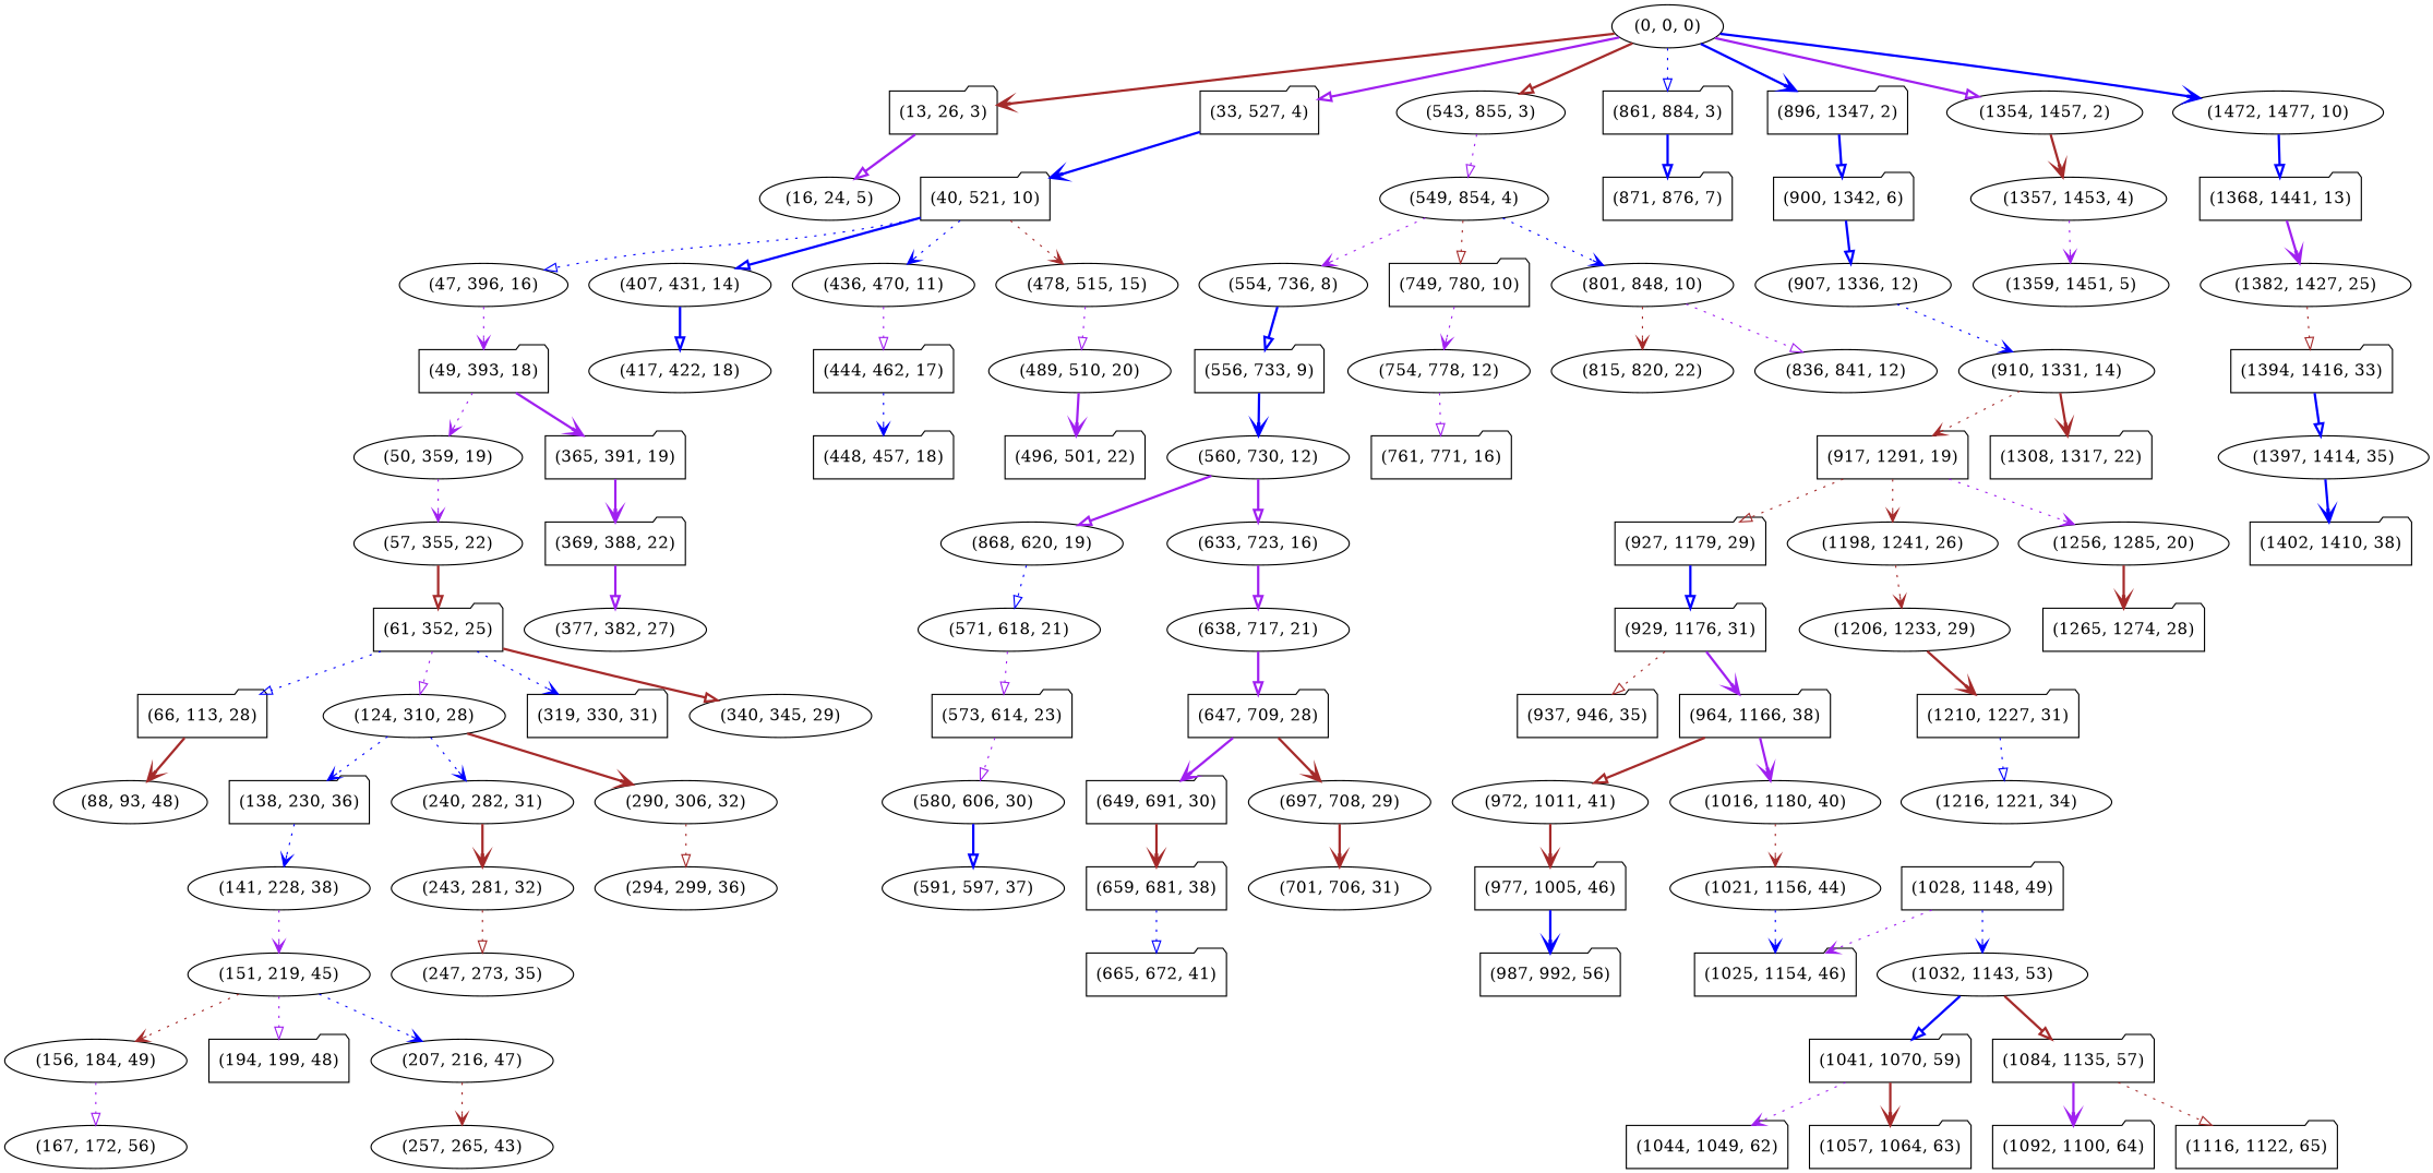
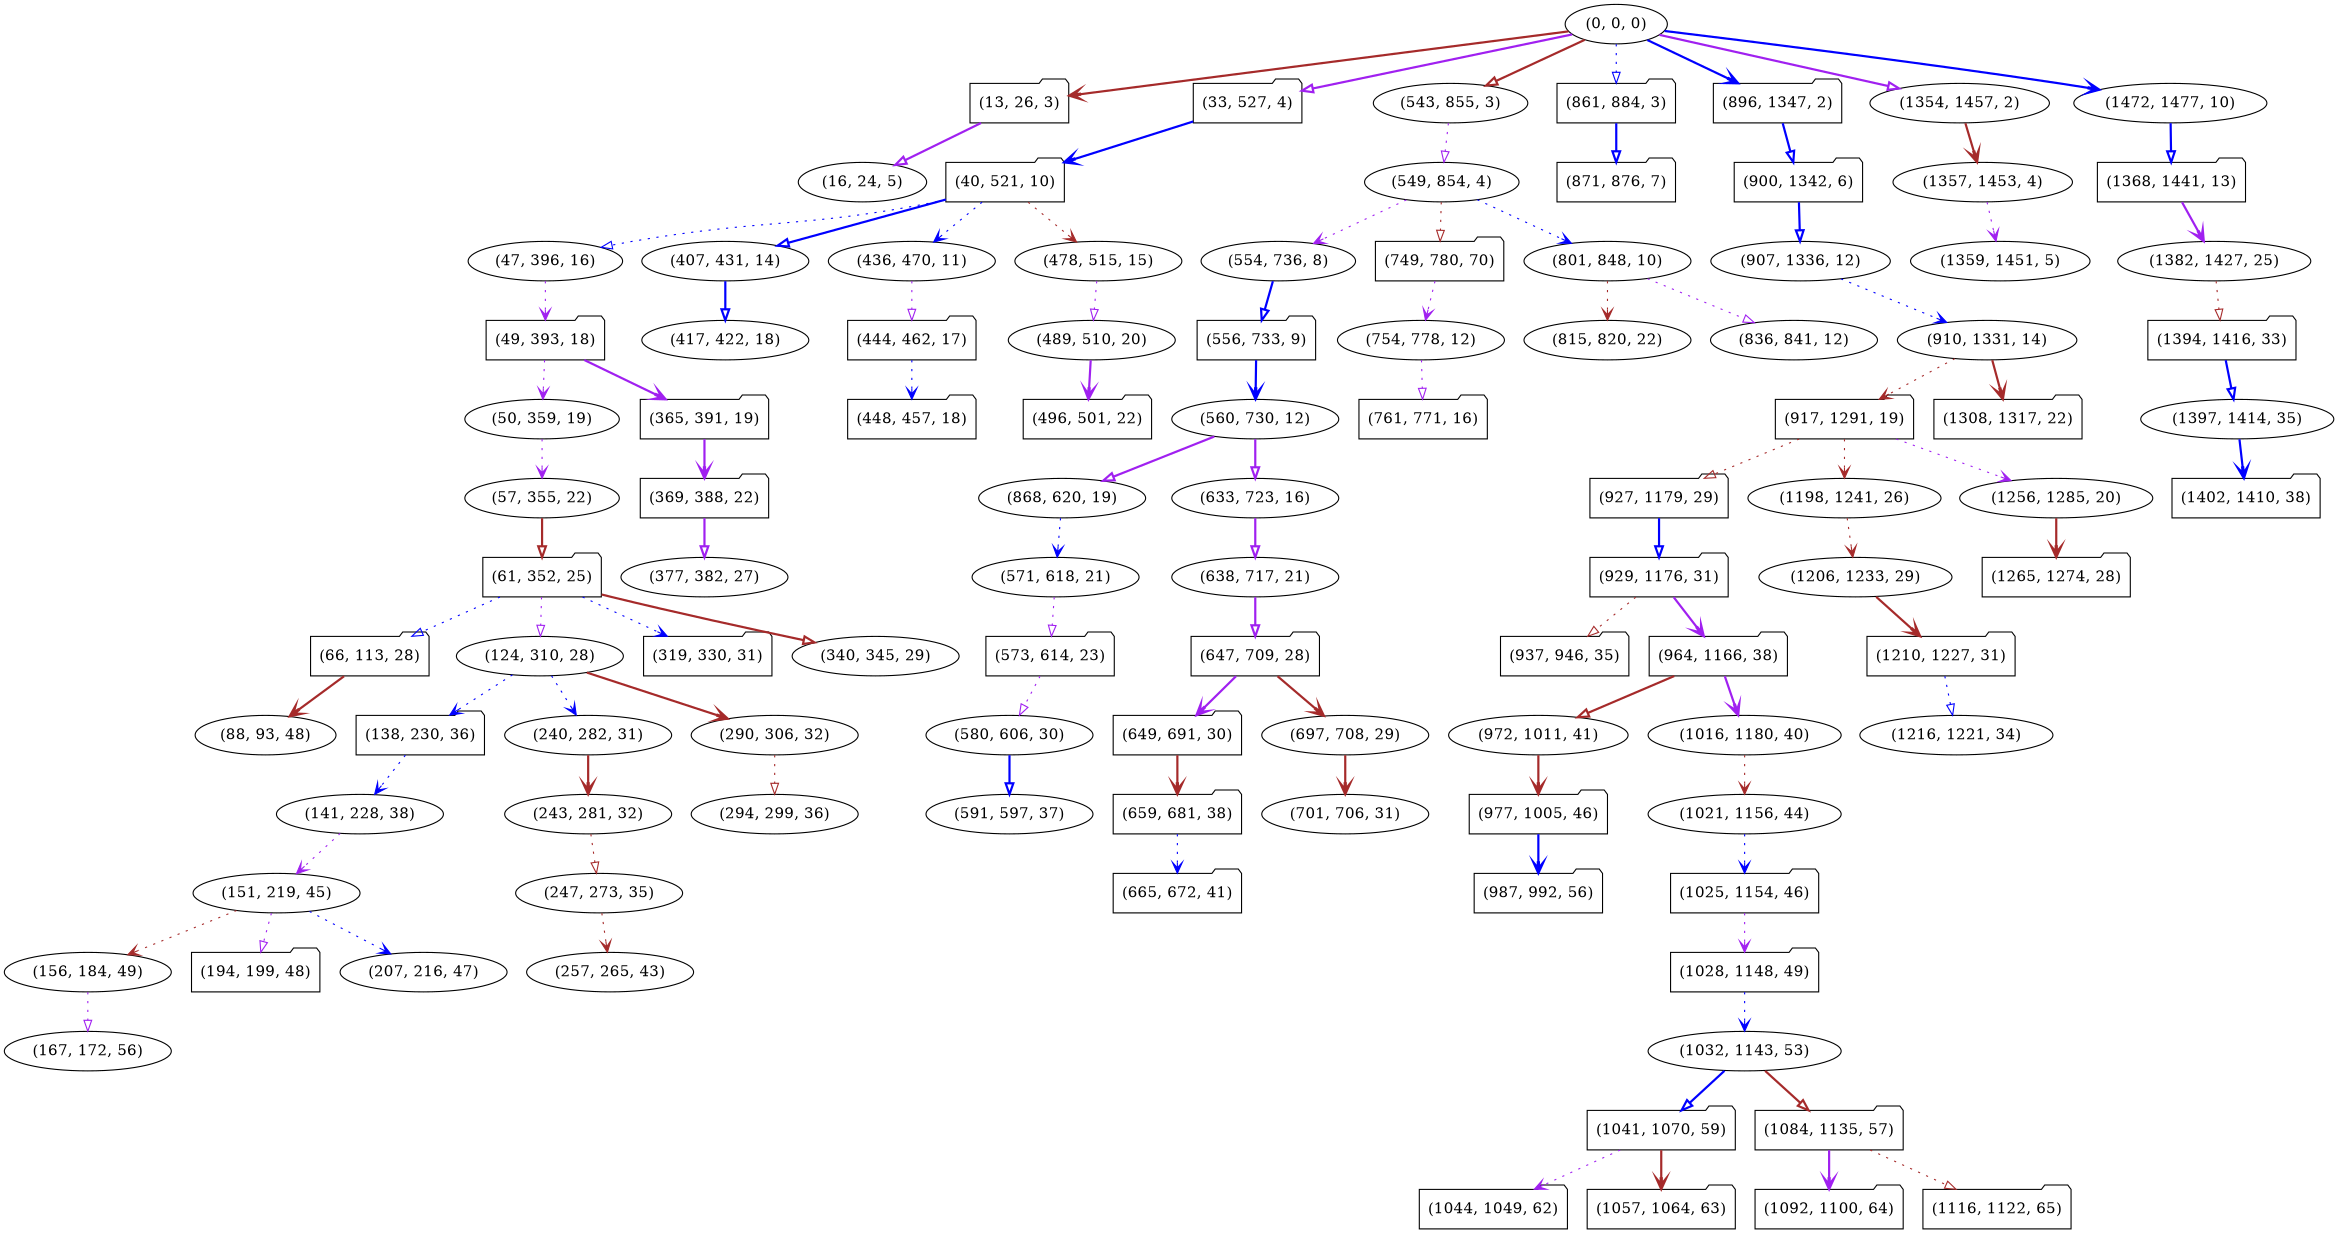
  digraph {
    node [shape=ellipse]
    edge [arrowhead=vee color=purple style=dotted]
    "(13, 26, 3)" [shape=folder]
    "(0, 0, 0)"
    "(33, 527, 4)" [shape=folder]
    "(543, 855, 3)"
    "(861, 884, 3)" [shape=folder]
    "(896, 1347, 2)" [shape=folder]
    "(1354, 1457, 2)"
    "(1472, 1477, 10)"
    "(16, 24, 5)"
    "(40, 521, 10)" [shape=folder]
    "(549, 854, 4)"
    "(871, 876, 7)" [shape=folder]
    "(900, 1342, 6)" [shape=folder]
    "(1357, 1453, 4)"
    "(1368, 1441, 13)" [shape=folder]
    "(47, 396, 16)"
    "(407, 431, 14)"
    "(436, 470, 11)"
    "(478, 515, 15)"
    "(49, 393, 18)" [shape=folder]
    "(417, 422, 18)"
    "(444, 462, 17)" [shape=folder]
    "(489, 510, 20)"
    "(50, 359, 19)"
    "(365, 391, 19)" [shape=folder]
    "(57, 355, 22)"
    "(369, 388, 22)" [shape=folder]
    "(61, 352, 25)" [shape=folder]
    "(66, 113, 28)" [shape=folder]
    "(124, 310, 28)"
    "(319, 330, 31)" [shape=folder]
    "(340, 345, 29)"
    "(88, 93, 48)"
    "(138, 230, 36)" [shape=folder]
    "(240, 282, 31)"
    "(290, 306, 32)"
    "(141, 228, 38)"
    "(243, 281, 32)"
    "(294, 299, 36)"
    "(151, 219, 45)"
    "(156, 184, 49)"
    "(194, 199, 48)" [shape=folder]
    "(207, 216, 47)"
    "(167, 172, 56)"
    "(247, 273, 35)"
    "(257, 265, 43)"
    "(377, 382, 27)"
    "(448, 457, 18)" [shape=folder]
    "(496, 501, 22)" [shape=folder]
    "(554, 736, 8)"
-   "(749, 780, 10)" [shape=folder]
+   "(749, 780, 10)" [shape=folder label="(749, 780, 70)"]
    "(801, 848, 10)"
    "(556, 733, 9)" [shape=folder]
    "(754, 778, 12)"
    "(815, 820, 22)"
    "(836, 841, 12)"
    "(560, 730, 12)"
    n58 [label="(868, 620, 19)"]
    "(633, 723, 16)"
    "(571, 618, 21)"
    "(638, 717, 21)"
    "(573, 614, 23)" [shape=folder]
    "(580, 606, 30)"
    "(591, 597, 37)"
    "(647, 709, 28)" [shape=folder]
    "(649, 691, 30)" [shape=folder]
    "(697, 708, 29)"
    "(659, 681, 38)" [shape=folder]
    "(701, 706, 31)"
    "(665, 672, 41)" [shape=folder]
    "(761, 771, 16)" [shape=folder]
    "(907, 1336, 12)"
    "(910, 1331, 14)"
    "(917, 1291, 19)" [shape=folder]
    "(1308, 1317, 22)" [shape=folder]
    "(927, 1179, 29)" [shape=folder]
    "(1198, 1241, 26)"
    n78 [label="(1256, 1285, 20)"]
    "(929, 1176, 31)" [shape=folder]
    "(1206, 1233, 29)"
    "(1265, 1274, 28)" [shape=folder]
    "(937, 946, 35)" [shape=folder]
    "(964, 1166, 38)" [shape=folder]
    "(972, 1011, 41)"
    n85 [label="(1016, 1180, 40)"]
    "(977, 1005, 46)" [shape=folder]
    "(1021, 1156, 44)"
    "(987, 992, 56)" [shape=folder]
    "(1025, 1154, 46)" [shape=folder]
    "(1028, 1148, 49)" [shape=folder]
    "(1032, 1143, 53)"
    "(1041, 1070, 59)" [shape=folder]
    "(1084, 1135, 57)" [shape=folder]
    "(1044, 1049, 62)" [shape=folder]
    "(1057, 1064, 63)" [shape=folder]
    "(1092, 1100, 64)" [shape=folder]
    "(1116, 1122, 65)" [shape=folder]
    "(1210, 1227, 31)" [shape=folder]
    "(1216, 1221, 34)"
    "(1359, 1451, 5)"
    "(1382, 1427, 25)"
    "(1394, 1416, 33)" [shape=folder]
    "(1397, 1414, 35)"
    "(1402, 1410, 38)" [shape=folder]
    "(13, 26, 3)" -> "(16, 24, 5)" [arrowhead=onormal style=bold]
    "(0, 0, 0)" -> "(13, 26, 3)" [color=brown style=bold]
    "(0, 0, 0)" -> "(33, 527, 4)" [arrowhead=onormal style=bold]
    "(0, 0, 0)" -> "(543, 855, 3)" [arrowhead=onormal color=brown style=bold]
    "(0, 0, 0)" -> "(861, 884, 3)" [arrowhead=onormal color=blue]
    "(0, 0, 0)" -> "(896, 1347, 2)" [color=blue style=bold]
    "(0, 0, 0)" -> "(1354, 1457, 2)" [arrowhead=onormal style=bold]
    "(0, 0, 0)" -> "(1472, 1477, 10)" [color=blue style=bold]
    "(33, 527, 4)" -> "(40, 521, 10)" [color=blue style=bold]
    "(543, 855, 3)" -> "(549, 854, 4)" [arrowhead=onormal]
    "(861, 884, 3)" -> "(871, 876, 7)" [arrowhead=onormal color=blue style=bold]
    "(896, 1347, 2)" -> "(900, 1342, 6)" [arrowhead=onormal color=blue style=bold]
    "(1354, 1457, 2)" -> "(1357, 1453, 4)" [color=brown style=bold]
    "(1472, 1477, 10)" -> "(1368, 1441, 13)" [arrowhead=onormal color=blue style=bold]
    "(40, 521, 10)" -> "(47, 396, 16)" [arrowhead=onormal color=blue]
    "(40, 521, 10)" -> "(407, 431, 14)" [arrowhead=onormal color=blue style=bold]
    "(40, 521, 10)" -> "(436, 470, 11)" [color=blue]
    "(40, 521, 10)" -> "(478, 515, 15)" [color=brown]
    "(549, 854, 4)" -> "(554, 736, 8)"
    "(549, 854, 4)" -> "(749, 780, 10)" [arrowhead=onormal color=brown]
    "(549, 854, 4)" -> "(801, 848, 10)" [color=blue]
    "(900, 1342, 6)" -> "(907, 1336, 12)" [arrowhead=onormal color=blue style=bold]
    "(1357, 1453, 4)" -> "(1359, 1451, 5)"
    "(1368, 1441, 13)" -> "(1382, 1427, 25)" [style=bold]
    "(47, 396, 16)" -> "(49, 393, 18)"
    "(407, 431, 14)" -> "(417, 422, 18)" [arrowhead=onormal color=blue style=bold]
    "(436, 470, 11)" -> "(444, 462, 17)" [arrowhead=onormal]
    "(478, 515, 15)" -> "(489, 510, 20)" [arrowhead=onormal]
    "(49, 393, 18)" -> "(50, 359, 19)"
    "(49, 393, 18)" -> "(365, 391, 19)" [style=bold]
    "(444, 462, 17)" -> "(448, 457, 18)" [color=blue]
    "(489, 510, 20)" -> "(496, 501, 22)" [style=bold]
    "(50, 359, 19)" -> "(57, 355, 22)"
    "(365, 391, 19)" -> "(369, 388, 22)" [style=bold]
    "(57, 355, 22)" -> "(61, 352, 25)" [arrowhead=onormal color=brown style=bold]
    "(369, 388, 22)" -> "(377, 382, 27)" [arrowhead=onormal style=bold]
    "(61, 352, 25)" -> "(66, 113, 28)" [arrowhead=onormal color=blue]
    "(61, 352, 25)" -> "(124, 310, 28)" [arrowhead=onormal]
    "(61, 352, 25)" -> "(319, 330, 31)" [color=blue]
    "(61, 352, 25)" -> "(340, 345, 29)" [arrowhead=onormal color=brown style=bold]
    "(66, 113, 28)" -> "(88, 93, 48)" [color=brown style=bold]
    "(124, 310, 28)" -> "(138, 230, 36)" [color=blue]
    "(124, 310, 28)" -> "(240, 282, 31)" [color=blue]
    "(124, 310, 28)" -> "(290, 306, 32)" [color=brown style=bold]
    "(138, 230, 36)" -> "(141, 228, 38)" [color=blue]
    "(240, 282, 31)" -> "(243, 281, 32)" [color=brown style=bold]
    "(290, 306, 32)" -> "(294, 299, 36)" [arrowhead=onormal color=brown]
    "(141, 228, 38)" -> "(151, 219, 45)"
    "(243, 281, 32)" -> "(247, 273, 35)" [arrowhead=onormal color=brown]
    "(151, 219, 45)" -> "(156, 184, 49)" [color=brown]
    "(151, 219, 45)" -> "(194, 199, 48)" [arrowhead=onormal]
    "(151, 219, 45)" -> "(207, 216, 47)" [color=blue]
    "(156, 184, 49)" -> "(167, 172, 56)" [arrowhead=onormal]
-   "(207, 216, 47)" -> "(257, 265, 43)" [color=brown]
+   "(247, 273, 35)" -> "(257, 265, 43)" [color=brown]
    "(554, 736, 8)" -> "(556, 733, 9)" [arrowhead=onormal color=blue style=bold]
    "(749, 780, 10)" -> "(754, 778, 12)"
    "(801, 848, 10)" -> "(815, 820, 22)" [color=brown]
    "(801, 848, 10)" -> "(836, 841, 12)" [arrowhead=onormal]
    "(556, 733, 9)" -> "(560, 730, 12)" [color=blue style=bold]
    "(754, 778, 12)" -> "(761, 771, 16)" [arrowhead=onormal]
    "(560, 730, 12)" -> n58 [arrowhead=onormal style=bold]
    "(560, 730, 12)" -> "(633, 723, 16)" [arrowhead=onormal style=bold]
-   n58 -> "(571, 618, 21)" [arrowhead=onormal color=blue]
+   n58 -> "(571, 618, 21)" [color=blue]
    "(633, 723, 16)" -> "(638, 717, 21)" [arrowhead=onormal style=bold]
    "(571, 618, 21)" -> "(573, 614, 23)" [arrowhead=onormal]
    "(638, 717, 21)" -> "(647, 709, 28)" [arrowhead=onormal style=bold]
    "(573, 614, 23)" -> "(580, 606, 30)" [arrowhead=onormal]
    "(580, 606, 30)" -> "(591, 597, 37)" [arrowhead=onormal color=blue style=bold]
    "(647, 709, 28)" -> "(649, 691, 30)" [style=bold]
    "(647, 709, 28)" -> "(697, 708, 29)" [color=brown style=bold]
    "(649, 691, 30)" -> "(659, 681, 38)" [color=brown style=bold]
    "(697, 708, 29)" -> "(701, 706, 31)" [color=brown style=bold]
-   "(659, 681, 38)" -> "(665, 672, 41)" [arrowhead=onormal color=blue]
+   "(659, 681, 38)" -> "(665, 672, 41)" [color=blue]
    "(907, 1336, 12)" -> "(910, 1331, 14)" [color=blue]
    "(910, 1331, 14)" -> "(917, 1291, 19)" [color=brown]
    "(910, 1331, 14)" -> "(1308, 1317, 22)" [color=brown style=bold]
    "(917, 1291, 19)" -> "(927, 1179, 29)" [arrowhead=onormal color=brown]
    "(917, 1291, 19)" -> "(1198, 1241, 26)" [color=brown]
    "(917, 1291, 19)" -> n78
    "(927, 1179, 29)" -> "(929, 1176, 31)" [arrowhead=onormal color=blue style=bold]
    "(1198, 1241, 26)" -> "(1206, 1233, 29)" [color=brown]
    n78 -> "(1265, 1274, 28)" [color=brown style=bold]
    "(929, 1176, 31)" -> "(937, 946, 35)" [arrowhead=onormal color=brown]
    "(929, 1176, 31)" -> "(964, 1166, 38)" [style=bold]
    "(1206, 1233, 29)" -> "(1210, 1227, 31)" [color=brown style=bold]
    "(964, 1166, 38)" -> "(972, 1011, 41)" [arrowhead=onormal color=brown style=bold]
    "(964, 1166, 38)" -> n85 [style=bold]
    "(972, 1011, 41)" -> "(977, 1005, 46)" [color=brown style=bold]
    n85 -> "(1021, 1156, 44)" [color=brown]
    "(977, 1005, 46)" -> "(987, 992, 56)" [color=blue style=bold]
    "(1021, 1156, 44)" -> "(1025, 1154, 46)" [color=blue]
-   "(1028, 1148, 49)" -> "(1025, 1154, 46)"
+   "(1025, 1154, 46)" -> "(1028, 1148, 49)"
    "(1028, 1148, 49)" -> "(1032, 1143, 53)" [color=blue]
    "(1032, 1143, 53)" -> "(1041, 1070, 59)" [arrowhead=onormal color=blue style=bold]
    "(1032, 1143, 53)" -> "(1084, 1135, 57)" [arrowhead=onormal color=brown style=bold]
    "(1041, 1070, 59)" -> "(1044, 1049, 62)"
    "(1041, 1070, 59)" -> "(1057, 1064, 63)" [color=brown style=bold]
    "(1084, 1135, 57)" -> "(1092, 1100, 64)" [style=bold]
    "(1084, 1135, 57)" -> "(1116, 1122, 65)" [arrowhead=onormal color=brown]
    "(1210, 1227, 31)" -> "(1216, 1221, 34)" [arrowhead=onormal color=blue]
    "(1382, 1427, 25)" -> "(1394, 1416, 33)" [arrowhead=onormal color=brown]
    "(1394, 1416, 33)" -> "(1397, 1414, 35)" [arrowhead=onormal color=blue style=bold]
    "(1397, 1414, 35)" -> "(1402, 1410, 38)" [color=blue style=bold]
  }
